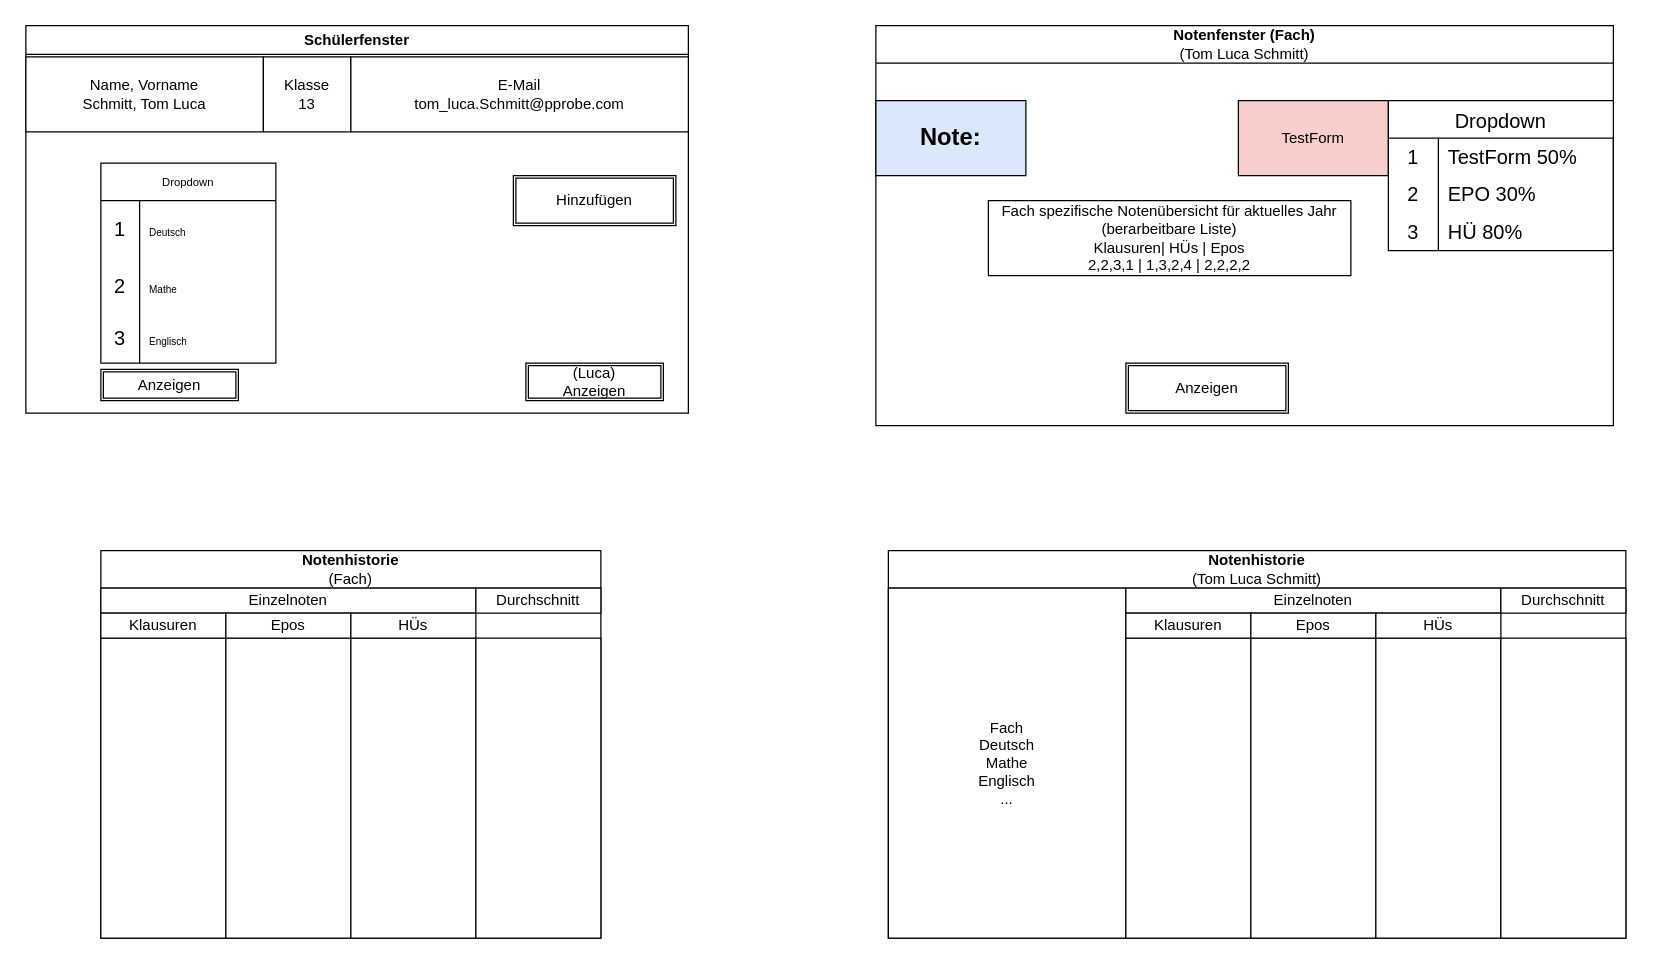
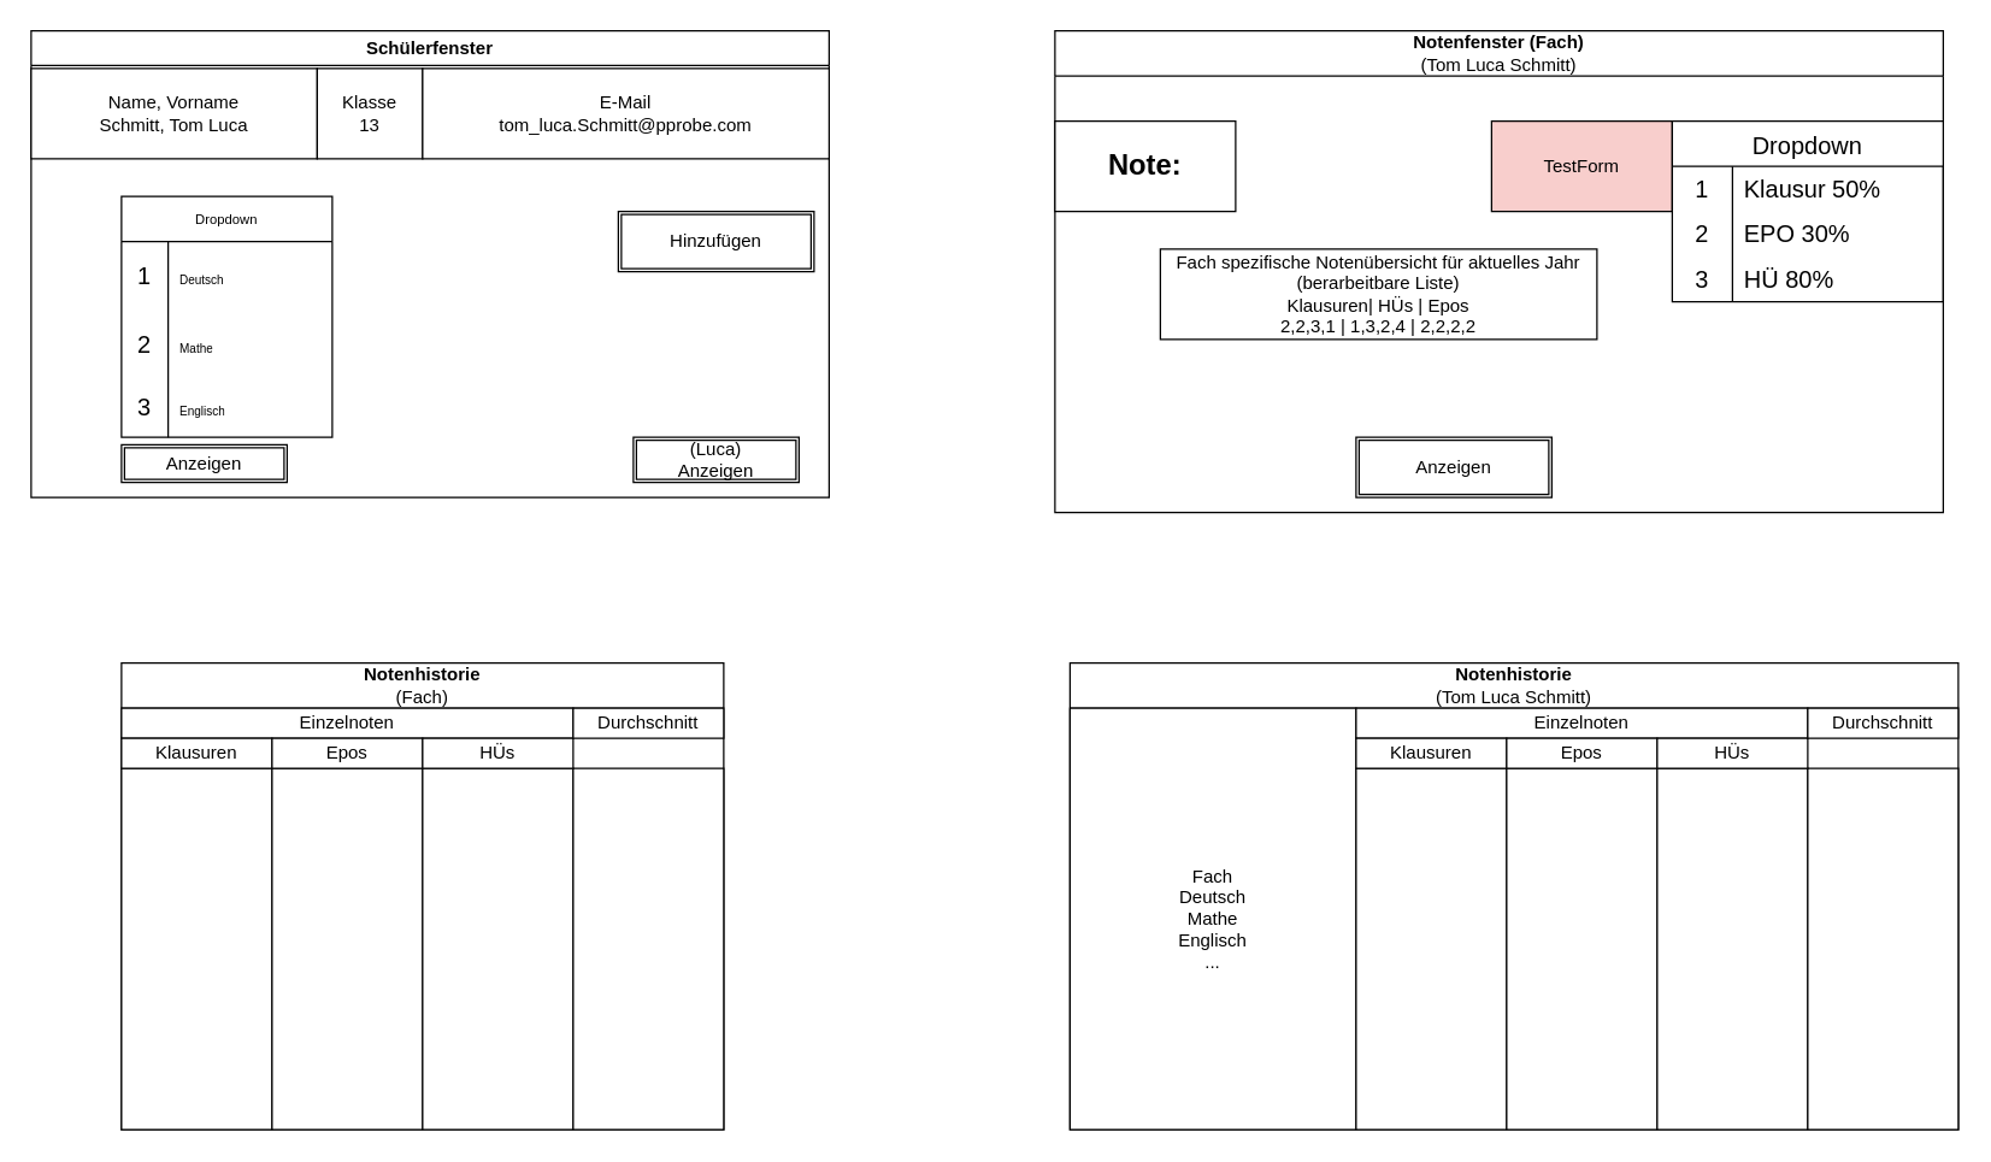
  <mxCell id="0" />
  <mxCell id="1" parent="0" />
  <mxCell id="2" value="Schülerfenster" style="swimlane;whiteSpace=wrap;html=1;" vertex="1" parent="1"><mxGeometry x="20" y="20" width="530" height="310" as="geometry" /></mxCell>
  <mxCell id="3" value="Name, Vorname&lt;br&gt;Schmitt, Tom Luca" style="rounded=0;whiteSpace=wrap;html=1;align=center;" vertex="1" parent="2"><mxGeometry y="25" width="190" height="60" as="geometry" /></mxCell>
  <mxCell id="4" value="Klasse&lt;br&gt;13" style="rounded=0;whiteSpace=wrap;html=1;align=center;" vertex="1" parent="2"><mxGeometry x="190" y="25" width="70" height="60" as="geometry" /></mxCell>
  <mxCell id="5" value="E-Mail&lt;br&gt;tom_luca.Schmitt@pprobe.com" style="rounded=0;whiteSpace=wrap;html=1;align=center;" vertex="1" parent="2"><mxGeometry x="260" y="25" width="270" height="60" as="geometry" /></mxCell>
  <mxCell id="6" value="Dropdown" style="shape=table;startSize=30;container=1;collapsible=0;childLayout=tableLayout;fixedRows=1;rowLines=0;fontStyle=0;strokeColor=default;fontSize=9;" vertex="1" parent="2"><mxGeometry x="60" y="110" width="140" height="160" as="geometry" /></mxCell>
  <mxCell id="7" value="" style="shape=tableRow;horizontal=0;startSize=0;swimlaneHead=0;swimlaneBody=0;top=0;left=0;bottom=0;right=0;collapsible=0;dropTarget=0;fillColor=none;points=[[0,0.5],[1,0.5]];portConstraint=eastwest;strokeColor=inherit;fontSize=16;" vertex="1" parent="6"><mxGeometry y="30" width="140" height="45" as="geometry" /></mxCell>
  <mxCell id="8" value="1" style="shape=partialRectangle;html=1;whiteSpace=wrap;connectable=0;fillColor=none;top=0;left=0;bottom=0;right=0;overflow=hidden;pointerEvents=1;strokeColor=inherit;fontSize=16;" vertex="1" parent="7"><mxGeometry width="31" height="45" as="geometry"><mxRectangle width="31" height="45" as="alternateBounds" /></mxGeometry></mxCell>
  <mxCell id="9" value="&lt;font style=&quot;font-size: 8px;&quot;&gt;Deutsch&lt;/font&gt;" style="shape=partialRectangle;html=1;whiteSpace=wrap;connectable=0;fillColor=none;top=0;left=0;bottom=0;right=0;align=left;spacingLeft=6;overflow=hidden;strokeColor=inherit;fontSize=16;" vertex="1" parent="7"><mxGeometry x="31" width="109" height="45" as="geometry"><mxRectangle width="109" height="45" as="alternateBounds" /></mxGeometry></mxCell>
  <mxCell id="10" value="" style="shape=tableRow;horizontal=0;startSize=0;swimlaneHead=0;swimlaneBody=0;top=0;left=0;bottom=0;right=0;collapsible=0;dropTarget=0;fillColor=none;points=[[0,0.5],[1,0.5]];portConstraint=eastwest;strokeColor=inherit;fontSize=16;" vertex="1" parent="6"><mxGeometry y="75" width="140" height="45" as="geometry" /></mxCell>
  <mxCell id="11" value="2" style="shape=partialRectangle;html=1;whiteSpace=wrap;connectable=0;fillColor=none;top=0;left=0;bottom=0;right=0;overflow=hidden;strokeColor=inherit;fontSize=16;" vertex="1" parent="10"><mxGeometry width="31" height="45" as="geometry"><mxRectangle width="31" height="45" as="alternateBounds" /></mxGeometry></mxCell>
  <mxCell id="12" value="&lt;font style=&quot;font-size: 8px;&quot;&gt;Mathe&lt;/font&gt;" style="shape=partialRectangle;html=1;whiteSpace=wrap;connectable=0;fillColor=none;top=0;left=0;bottom=0;right=0;align=left;spacingLeft=6;overflow=hidden;strokeColor=inherit;fontSize=16;" vertex="1" parent="10"><mxGeometry x="31" width="109" height="45" as="geometry"><mxRectangle width="109" height="45" as="alternateBounds" /></mxGeometry></mxCell>
  <mxCell id="13" value="" style="shape=tableRow;horizontal=0;startSize=0;swimlaneHead=0;swimlaneBody=0;top=0;left=0;bottom=0;right=0;collapsible=0;dropTarget=0;fillColor=none;points=[[0,0.5],[1,0.5]];portConstraint=eastwest;strokeColor=inherit;fontSize=16;" vertex="1" parent="6"><mxGeometry y="120" width="140" height="40" as="geometry" /></mxCell>
  <mxCell id="14" value="3" style="shape=partialRectangle;html=1;whiteSpace=wrap;connectable=0;fillColor=none;top=0;left=0;bottom=0;right=0;overflow=hidden;strokeColor=inherit;fontSize=16;" vertex="1" parent="13"><mxGeometry width="31" height="40" as="geometry"><mxRectangle width="31" height="40" as="alternateBounds" /></mxGeometry></mxCell>
  <mxCell id="15" value="&lt;font style=&quot;font-size: 8px;&quot;&gt;Englisch&lt;/font&gt;" style="shape=partialRectangle;html=1;whiteSpace=wrap;connectable=0;fillColor=none;top=0;left=0;bottom=0;right=0;align=left;spacingLeft=6;overflow=hidden;strokeColor=inherit;fontSize=16;" vertex="1" parent="13"><mxGeometry x="31" width="109" height="40" as="geometry"><mxRectangle width="109" height="40" as="alternateBounds" /></mxGeometry></mxCell>
  <mxCell id="16" value="Hinzufügen" style="shape=ext;double=1;rounded=0;whiteSpace=wrap;html=1;" vertex="1" parent="2"><mxGeometry x="390" y="120" width="130" height="40" as="geometry" /></mxCell>
  <mxCell id="17" value="(Luca)&lt;br&gt;Anzeigen" style="shape=ext;double=1;rounded=0;whiteSpace=wrap;html=1;" vertex="1" parent="2"><mxGeometry x="400" y="270" width="110" height="30" as="geometry" /></mxCell>
  <mxCell id="18" value="Anzeigen" style="shape=ext;double=1;rounded=0;whiteSpace=wrap;html=1;" vertex="1" parent="2"><mxGeometry x="60" y="275" width="110" height="25" as="geometry" /></mxCell>
  <mxCell id="19" value="Notenfenster (Fach)&lt;br&gt;&lt;span style=&quot;font-weight: normal;&quot;&gt;(Tom Luca Schmitt)&lt;/span&gt;" style="swimlane;whiteSpace=wrap;html=1;startSize=30;" vertex="1" parent="1"><mxGeometry x="700" y="20" width="590" height="320" as="geometry" /></mxCell>
- <mxCell id="20" value="&lt;b&gt;&lt;font style=&quot;font-size: 19px;&quot;&gt;Note:&lt;/font&gt;&lt;/b&gt;" style="rounded=0;whiteSpace=wrap;html=1;fillColor=#dae8fc;" vertex="1" parent="19"><mxGeometry y="60" width="120" height="60" as="geometry" /></mxCell>
+ <mxCell id="20" value="&lt;b&gt;&lt;font style=&quot;font-size: 19px;&quot;&gt;Note:&lt;/font&gt;&lt;/b&gt;" style="rounded=0;whiteSpace=wrap;html=1;" vertex="1" parent="19"><mxGeometry y="60" width="120" height="60" as="geometry" /></mxCell>
  <mxCell id="21" value="Anzeigen" style="shape=ext;double=1;rounded=0;whiteSpace=wrap;html=1;" vertex="1" parent="19"><mxGeometry x="200" y="270" width="130" height="40" as="geometry" /></mxCell>
  <mxCell id="22" value="TestForm" style="rounded=0;whiteSpace=wrap;html=1;fillColor=#f8cecc;" vertex="1" parent="19"><mxGeometry x="290" y="60" width="120" height="60" as="geometry" /></mxCell>
  <mxCell id="23" value="Dropdown" style="shape=table;startSize=30;container=1;collapsible=0;childLayout=tableLayout;fixedRows=1;rowLines=0;fontStyle=0;strokeColor=default;fontSize=16;" vertex="1" parent="19"><mxGeometry x="410" y="60" width="180" height="120" as="geometry" /></mxCell>
  <mxCell id="24" value="" style="shape=tableRow;horizontal=0;startSize=0;swimlaneHead=0;swimlaneBody=0;top=0;left=0;bottom=0;right=0;collapsible=0;dropTarget=0;fillColor=none;points=[[0,0.5],[1,0.5]];portConstraint=eastwest;strokeColor=inherit;fontSize=16;" vertex="1" parent="23"><mxGeometry y="30" width="180" height="30" as="geometry" /></mxCell>
  <mxCell id="25" value="1" style="shape=partialRectangle;html=1;whiteSpace=wrap;connectable=0;fillColor=none;top=0;left=0;bottom=0;right=0;overflow=hidden;pointerEvents=1;strokeColor=inherit;fontSize=16;" vertex="1" parent="24"><mxGeometry width="40" height="30" as="geometry"><mxRectangle width="40" height="30" as="alternateBounds" /></mxGeometry></mxCell>
- <mxCell id="26" value="TestForm 50%" style="shape=partialRectangle;html=1;whiteSpace=wrap;connectable=0;fillColor=none;top=0;left=0;bottom=0;right=0;align=left;spacingLeft=6;overflow=hidden;strokeColor=inherit;fontSize=16;" vertex="1" parent="24"><mxGeometry x="40" width="140" height="30" as="geometry"><mxRectangle width="140" height="30" as="alternateBounds" /></mxGeometry></mxCell>
+ <mxCell id="26" value="Klausur 50%" style="shape=partialRectangle;html=1;whiteSpace=wrap;connectable=0;fillColor=none;top=0;left=0;bottom=0;right=0;align=left;spacingLeft=6;overflow=hidden;strokeColor=inherit;fontSize=16;" vertex="1" parent="24"><mxGeometry x="40" width="140" height="30" as="geometry"><mxRectangle width="140" height="30" as="alternateBounds" /></mxGeometry></mxCell>
  <mxCell id="27" value="" style="shape=tableRow;horizontal=0;startSize=0;swimlaneHead=0;swimlaneBody=0;top=0;left=0;bottom=0;right=0;collapsible=0;dropTarget=0;fillColor=none;points=[[0,0.5],[1,0.5]];portConstraint=eastwest;strokeColor=inherit;fontSize=16;" vertex="1" parent="23"><mxGeometry y="60" width="180" height="30" as="geometry" /></mxCell>
  <mxCell id="28" value="2" style="shape=partialRectangle;html=1;whiteSpace=wrap;connectable=0;fillColor=none;top=0;left=0;bottom=0;right=0;overflow=hidden;strokeColor=inherit;fontSize=16;" vertex="1" parent="27"><mxGeometry width="40" height="30" as="geometry"><mxRectangle width="40" height="30" as="alternateBounds" /></mxGeometry></mxCell>
  <mxCell id="29" value="EPO 30%" style="shape=partialRectangle;html=1;whiteSpace=wrap;connectable=0;fillColor=none;top=0;left=0;bottom=0;right=0;align=left;spacingLeft=6;overflow=hidden;strokeColor=inherit;fontSize=16;" vertex="1" parent="27"><mxGeometry x="40" width="140" height="30" as="geometry"><mxRectangle width="140" height="30" as="alternateBounds" /></mxGeometry></mxCell>
  <mxCell id="30" value="" style="shape=tableRow;horizontal=0;startSize=0;swimlaneHead=0;swimlaneBody=0;top=0;left=0;bottom=0;right=0;collapsible=0;dropTarget=0;fillColor=none;points=[[0,0.5],[1,0.5]];portConstraint=eastwest;strokeColor=inherit;fontSize=16;" vertex="1" parent="23"><mxGeometry y="90" width="180" height="30" as="geometry" /></mxCell>
  <mxCell id="31" value="3" style="shape=partialRectangle;html=1;whiteSpace=wrap;connectable=0;fillColor=none;top=0;left=0;bottom=0;right=0;overflow=hidden;strokeColor=inherit;fontSize=16;" vertex="1" parent="30"><mxGeometry width="40" height="30" as="geometry"><mxRectangle width="40" height="30" as="alternateBounds" /></mxGeometry></mxCell>
  <mxCell id="32" value="HÜ 80%" style="shape=partialRectangle;html=1;whiteSpace=wrap;connectable=0;fillColor=none;top=0;left=0;bottom=0;right=0;align=left;spacingLeft=6;overflow=hidden;strokeColor=inherit;fontSize=16;" vertex="1" parent="30"><mxGeometry x="40" width="140" height="30" as="geometry"><mxRectangle width="140" height="30" as="alternateBounds" /></mxGeometry></mxCell>
- <mxCell id="33" value="Fach spezifische Notenübersicht für aktuelles Jahr&lt;br&gt;(berarbeitbare Liste)&lt;br&gt;Klausuren| HÜs | Epos&lt;br&gt;2,2,3,1 | 1,3,2,4 | 2,2,2,2" style="rounded=0;whiteSpace=wrap;html=1;" vertex="1" parent="19"><mxGeometry x="90" y="140" width="290" height="60" as="geometry" /></mxCell>
+ <mxCell id="33" value="Fach spezifische Notenübersicht für aktuelles Jahr&lt;br&gt;(berarbeitbare Liste)&lt;br&gt;Klausuren| HÜs | Epos&lt;br&gt;2,2,3,1 | 1,3,2,4 | 2,2,2,2" style="rounded=0;whiteSpace=wrap;html=1;" vertex="1" parent="19"><mxGeometry x="70" y="145" width="290" height="60" as="geometry" /></mxCell>
  <mxCell id="34" value="Notenhistorie&lt;br&gt;&lt;span style=&quot;font-weight: normal;&quot;&gt;(Fach)&lt;/span&gt;" style="swimlane;whiteSpace=wrap;html=1;startSize=30;" vertex="1" parent="1"><mxGeometry x="80" y="440" width="400" height="310" as="geometry" /></mxCell>
  <mxCell id="35" value="Einzelnoten" style="rounded=0;whiteSpace=wrap;html=1;" vertex="1" parent="34"><mxGeometry y="30" width="300" height="20" as="geometry" /></mxCell>
  <mxCell id="36" value="" style="rounded=0;whiteSpace=wrap;html=1;" vertex="1" parent="34"><mxGeometry y="70" width="100" height="240" as="geometry" /></mxCell>
  <mxCell id="37" value="" style="rounded=0;whiteSpace=wrap;html=1;" vertex="1" parent="34"><mxGeometry x="100" y="70" width="100" height="240" as="geometry" /></mxCell>
  <mxCell id="38" value="" style="rounded=0;whiteSpace=wrap;html=1;" vertex="1" parent="34"><mxGeometry x="200" y="70" width="100" height="240" as="geometry" /></mxCell>
  <mxCell id="39" value="" style="rounded=0;whiteSpace=wrap;html=1;" vertex="1" parent="34"><mxGeometry x="300" y="70" width="100" height="240" as="geometry" /></mxCell>
  <mxCell id="40" value="Klausuren" style="rounded=0;whiteSpace=wrap;html=1;" vertex="1" parent="34"><mxGeometry y="50" width="100" height="20" as="geometry" /></mxCell>
  <mxCell id="41" value="Epos" style="rounded=0;whiteSpace=wrap;html=1;" vertex="1" parent="34"><mxGeometry x="100" y="50" width="100" height="20" as="geometry" /></mxCell>
  <mxCell id="42" value="HÜs" style="rounded=0;whiteSpace=wrap;html=1;" vertex="1" parent="34"><mxGeometry x="200" y="50" width="100" height="20" as="geometry" /></mxCell>
  <mxCell id="43" value="Durchschnitt" style="rounded=0;whiteSpace=wrap;html=1;" vertex="1" parent="34"><mxGeometry x="300" y="30" width="100" height="20" as="geometry" /></mxCell>
  <mxCell id="44" value="Notenhistorie&lt;br&gt;&lt;span style=&quot;font-weight: normal;&quot;&gt;(Tom Luca Schmitt)&lt;/span&gt;" style="swimlane;whiteSpace=wrap;html=1;startSize=30;" vertex="1" parent="1"><mxGeometry x="710" y="440" width="590" height="310" as="geometry" /></mxCell>
  <mxCell id="45" value="Fach&lt;br&gt;Deutsch&lt;br&gt;Mathe&lt;br&gt;Englisch&lt;br&gt;..." style="rounded=0;whiteSpace=wrap;html=1;" vertex="1" parent="44"><mxGeometry y="30" width="190" height="280" as="geometry" /></mxCell>
  <mxCell id="46" value="Einzelnoten" style="rounded=0;whiteSpace=wrap;html=1;" vertex="1" parent="44"><mxGeometry x="190" y="30" width="300" height="20" as="geometry" /></mxCell>
  <mxCell id="47" value="" style="rounded=0;whiteSpace=wrap;html=1;" vertex="1" parent="44"><mxGeometry x="190" y="70" width="100" height="240" as="geometry" /></mxCell>
  <mxCell id="48" value="" style="rounded=0;whiteSpace=wrap;html=1;" vertex="1" parent="44"><mxGeometry x="290" y="70" width="100" height="240" as="geometry" /></mxCell>
  <mxCell id="49" value="" style="rounded=0;whiteSpace=wrap;html=1;" vertex="1" parent="44"><mxGeometry x="390" y="70" width="100" height="240" as="geometry" /></mxCell>
  <mxCell id="50" value="" style="rounded=0;whiteSpace=wrap;html=1;" vertex="1" parent="44"><mxGeometry x="490" y="70" width="100" height="240" as="geometry" /></mxCell>
  <mxCell id="51" value="Klausuren" style="rounded=0;whiteSpace=wrap;html=1;" vertex="1" parent="44"><mxGeometry x="190" y="50" width="100" height="20" as="geometry" /></mxCell>
  <mxCell id="52" value="Epos" style="rounded=0;whiteSpace=wrap;html=1;" vertex="1" parent="44"><mxGeometry x="290" y="50" width="100" height="20" as="geometry" /></mxCell>
  <mxCell id="53" value="HÜs" style="rounded=0;whiteSpace=wrap;html=1;" vertex="1" parent="44"><mxGeometry x="390" y="50" width="100" height="20" as="geometry" /></mxCell>
  <mxCell id="54" value="Durchschnitt" style="rounded=0;whiteSpace=wrap;html=1;" vertex="1" parent="44"><mxGeometry x="490" y="30" width="100" height="20" as="geometry" /></mxCell>
